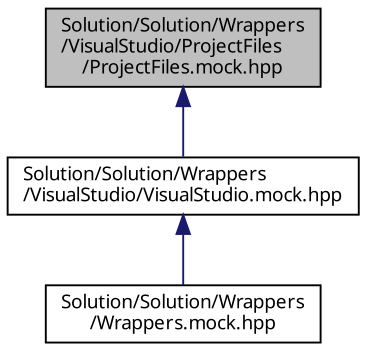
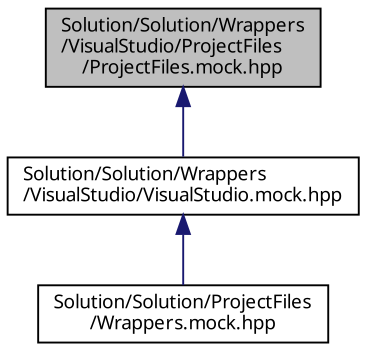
  digraph {
    node [color=black fillcolor=white fontname=Verdana fontsize=10 shape=record style=filled]
    edge [color=midnightblue dir=back fontname=Verdana fontsize=10 labelfontname=Verdana labelfontsize=10 style=solid]
    n1 [fillcolor=grey75 fontcolor=black height=0.2 label="Solution/Solution/Wrappers\l/VisualStudio/ProjectFiles\l/ProjectFiles.mock.hpp" width=0.4]
    n2 [height=0.2 label="Solution/Solution/Wrappers\l/VisualStudio/VisualStudio.mock.hpp" width=0.4]
-   n3 [height=0.2 label="Solution/Solution/Wrappers\l/Wrappers.mock.hpp" width=0.4]
+   n3 [height=0.2 label="Solution/Solution/ProjectFiles\l/Wrappers.mock.hpp" width=0.4]
    n1 -> n2
    n2 -> n3
  }
